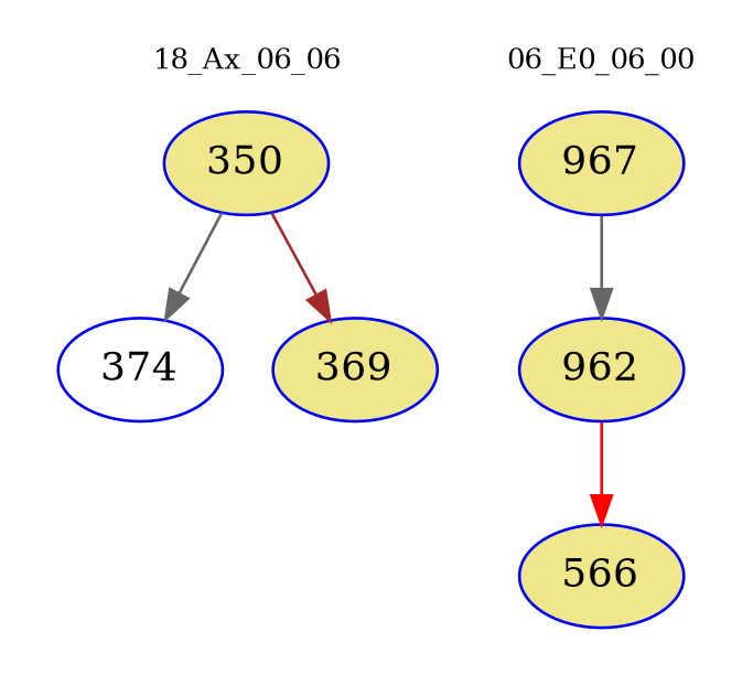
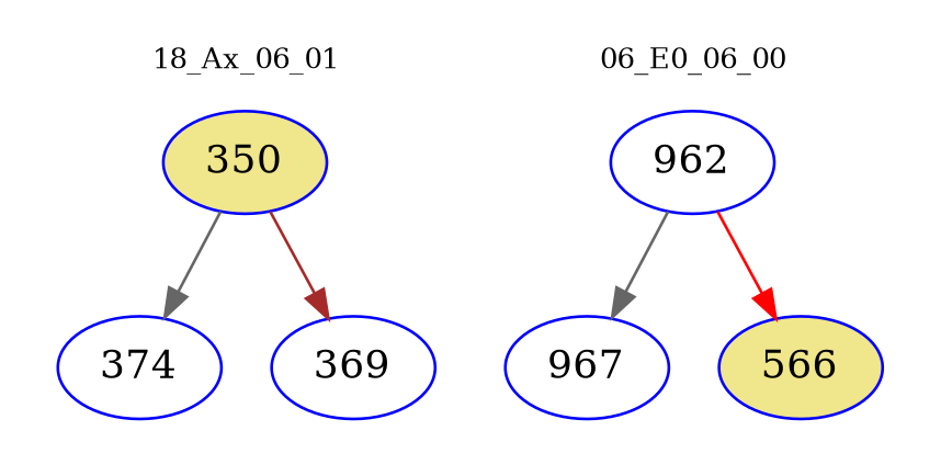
  digraph {
    node [color=blue fillcolor=khaki style=filled]
    edge [color=gray40]
    n1 [label=350]
    n2 [fillcolor=white label=374]
-   n3 [label=369]
-   n4 [label=962]
-   n5 [label=967]
+   n3 [fillcolor=white label=369]
+   n4 [fillcolor=white label=962]
+   n5 [fillcolor=white label=967]
    n6 [label=566]
    subgraph cluster_1 {
      color=white
      fontsize=10
-     label="18_Ax_06_06"
+     label="18_Ax_06_01"
      n1
      n2
      n3
    }
    subgraph cluster_2 {
      color=white
      fontsize=10
      label="06_E0_06_00"
      n4
      n5
      n6
    }
    n1 -> n2
    n1 -> n3 [color=brown]
-   n5 -> n4
+   n4 -> n5
    n4 -> n6 [color=red]
  }
